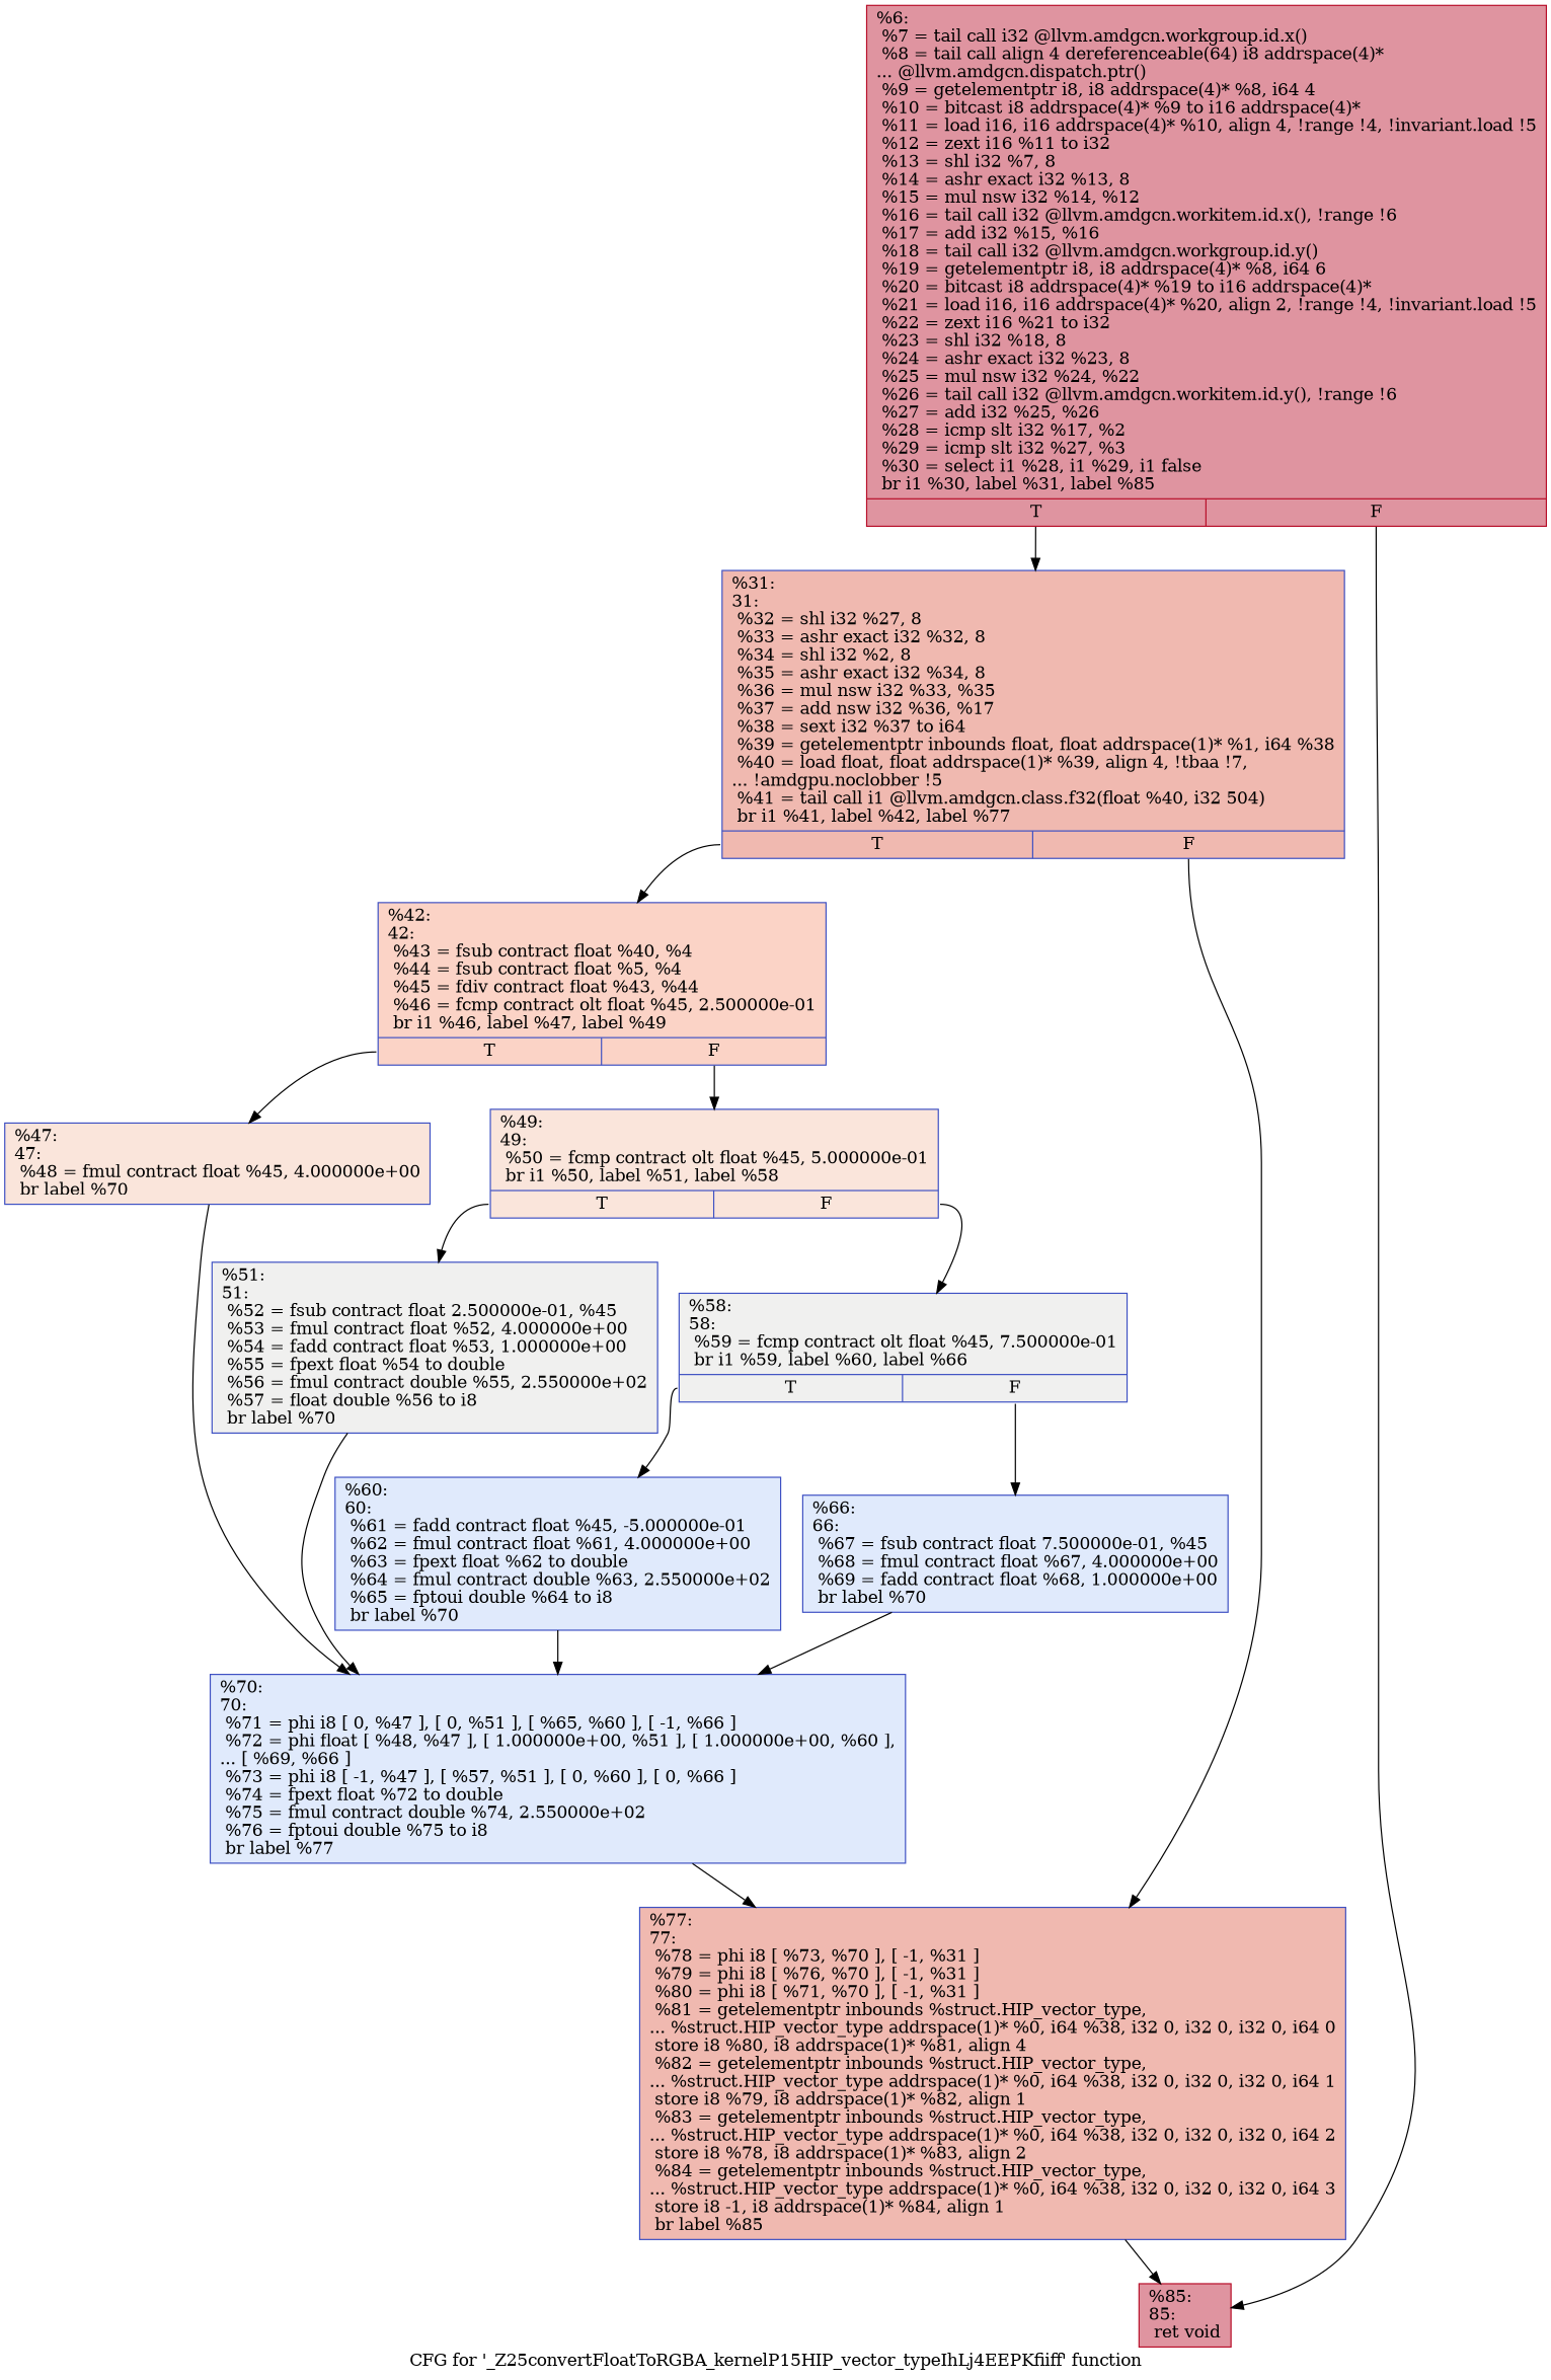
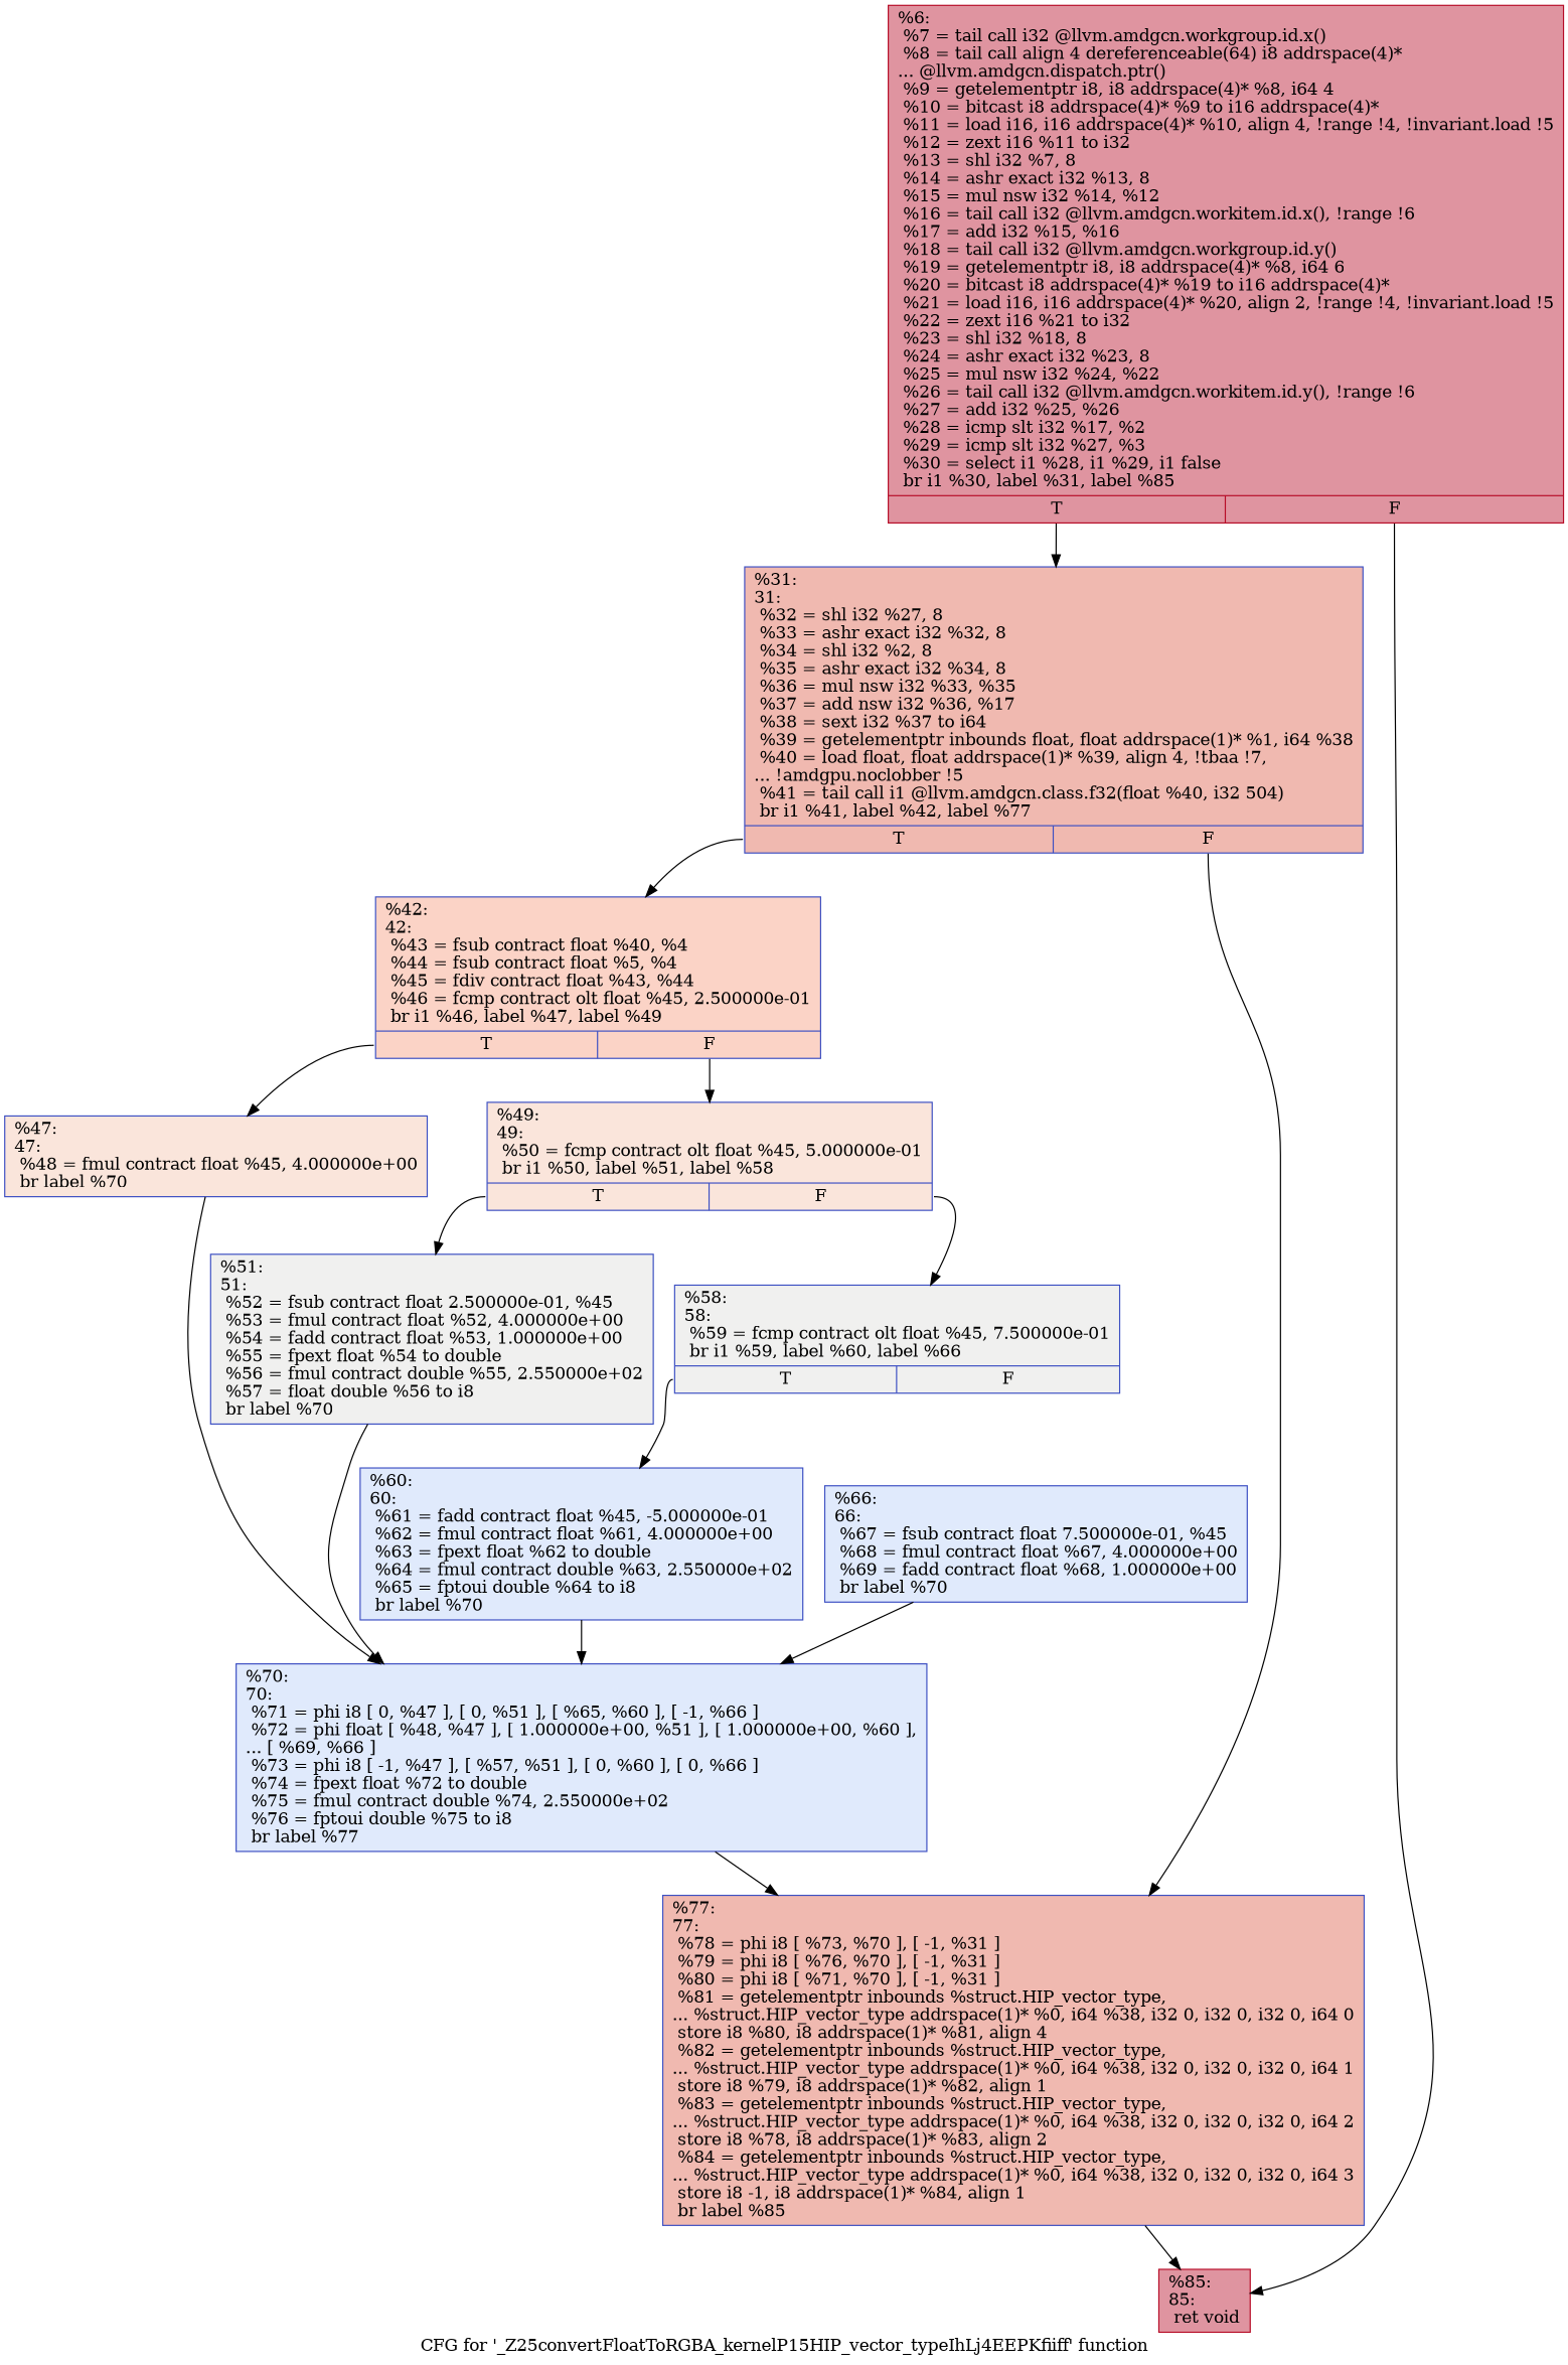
  digraph {
    label="CFG for '_Z25convertFloatToRGBA_kernelP15HIP_vector_typeIhLj4EEPKfiiff' function"
    node [color="#3d50c3ff" fillcolor="#b9d0f970" shape=record style=filled]
    n1 [color="#b70d28ff" fillcolor="#b70d2870" label="{%6:\l  %7 = tail call i32 @llvm.amdgcn.workgroup.id.x()\l  %8 = tail call align 4 dereferenceable(64) i8 addrspace(4)*\l... @llvm.amdgcn.dispatch.ptr()\l  %9 = getelementptr i8, i8 addrspace(4)* %8, i64 4\l  %10 = bitcast i8 addrspace(4)* %9 to i16 addrspace(4)*\l  %11 = load i16, i16 addrspace(4)* %10, align 4, !range !4, !invariant.load !5\l  %12 = zext i16 %11 to i32\l  %13 = shl i32 %7, 8\l  %14 = ashr exact i32 %13, 8\l  %15 = mul nsw i32 %14, %12\l  %16 = tail call i32 @llvm.amdgcn.workitem.id.x(), !range !6\l  %17 = add i32 %15, %16\l  %18 = tail call i32 @llvm.amdgcn.workgroup.id.y()\l  %19 = getelementptr i8, i8 addrspace(4)* %8, i64 6\l  %20 = bitcast i8 addrspace(4)* %19 to i16 addrspace(4)*\l  %21 = load i16, i16 addrspace(4)* %20, align 2, !range !4, !invariant.load !5\l  %22 = zext i16 %21 to i32\l  %23 = shl i32 %18, 8\l  %24 = ashr exact i32 %23, 8\l  %25 = mul nsw i32 %24, %22\l  %26 = tail call i32 @llvm.amdgcn.workitem.id.y(), !range !6\l  %27 = add i32 %25, %26\l  %28 = icmp slt i32 %17, %2\l  %29 = icmp slt i32 %27, %3\l  %30 = select i1 %28, i1 %29, i1 false\l  br i1 %30, label %31, label %85\l|{<s0>T|<s1>F}}"]
    n2 [fillcolor="#de614d70" label="{%31:\l31:                                               \l  %32 = shl i32 %27, 8\l  %33 = ashr exact i32 %32, 8\l  %34 = shl i32 %2, 8\l  %35 = ashr exact i32 %34, 8\l  %36 = mul nsw i32 %33, %35\l  %37 = add nsw i32 %36, %17\l  %38 = sext i32 %37 to i64\l  %39 = getelementptr inbounds float, float addrspace(1)* %1, i64 %38\l  %40 = load float, float addrspace(1)* %39, align 4, !tbaa !7,\l... !amdgpu.noclobber !5\l  %41 = tail call i1 @llvm.amdgcn.class.f32(float %40, i32 504)\l  br i1 %41, label %42, label %77\l|{<s0>T|<s1>F}}"]
    n3 [color="#b70d28ff" fillcolor="#b70d2870" label="{%85:\l85:                                               \l  ret void\l}"]
    n4 [fillcolor="#f59c7d70" label="{%42:\l42:                                               \l  %43 = fsub contract float %40, %4\l  %44 = fsub contract float %5, %4\l  %45 = fdiv contract float %43, %44\l  %46 = fcmp contract olt float %45, 2.500000e-01\l  br i1 %46, label %47, label %49\l|{<s0>T|<s1>F}}"]
    n5 [fillcolor="#de614d70" label="{%77:\l77:                                               \l  %78 = phi i8 [ %73, %70 ], [ -1, %31 ]\l  %79 = phi i8 [ %76, %70 ], [ -1, %31 ]\l  %80 = phi i8 [ %71, %70 ], [ -1, %31 ]\l  %81 = getelementptr inbounds %struct.HIP_vector_type,\l... %struct.HIP_vector_type addrspace(1)* %0, i64 %38, i32 0, i32 0, i32 0, i64 0\l  store i8 %80, i8 addrspace(1)* %81, align 4\l  %82 = getelementptr inbounds %struct.HIP_vector_type,\l... %struct.HIP_vector_type addrspace(1)* %0, i64 %38, i32 0, i32 0, i32 0, i64 1\l  store i8 %79, i8 addrspace(1)* %82, align 1\l  %83 = getelementptr inbounds %struct.HIP_vector_type,\l... %struct.HIP_vector_type addrspace(1)* %0, i64 %38, i32 0, i32 0, i32 0, i64 2\l  store i8 %78, i8 addrspace(1)* %83, align 2\l  %84 = getelementptr inbounds %struct.HIP_vector_type,\l... %struct.HIP_vector_type addrspace(1)* %0, i64 %38, i32 0, i32 0, i32 0, i64 3\l  store i8 -1, i8 addrspace(1)* %84, align 1\l  br label %85\l}"]
    n6 [fillcolor="#f4c5ad70" label="{%47:\l47:                                               \l  %48 = fmul contract float %45, 4.000000e+00\l  br label %70\l}"]
    n7 [fillcolor="#f4c5ad70" label="{%49:\l49:                                               \l  %50 = fcmp contract olt float %45, 5.000000e-01\l  br i1 %50, label %51, label %58\l|{<s0>T|<s1>F}}"]
    n8 [label="{%70:\l70:                                               \l  %71 = phi i8 [ 0, %47 ], [ 0, %51 ], [ %65, %60 ], [ -1, %66 ]\l  %72 = phi float [ %48, %47 ], [ 1.000000e+00, %51 ], [ 1.000000e+00, %60 ],\l... [ %69, %66 ]\l  %73 = phi i8 [ -1, %47 ], [ %57, %51 ], [ 0, %60 ], [ 0, %66 ]\l  %74 = fpext float %72 to double\l  %75 = fmul contract double %74, 2.550000e+02\l  %76 = fptoui double %75 to i8\l  br label %77\l}"]
    n9 [fillcolor="#dedcdb70" label="{%51:\l51:                                               \l  %52 = fsub contract float 2.500000e-01, %45\l  %53 = fmul contract float %52, 4.000000e+00\l  %54 = fadd contract float %53, 1.000000e+00\l  %55 = fpext float %54 to double\l  %56 = fmul contract double %55, 2.550000e+02\l  %57 = float double %56 to i8\l  br label %70\l}"]
    n10 [fillcolor="#dedcdb70" label="{%58:\l58:                                               \l  %59 = fcmp contract olt float %45, 7.500000e-01\l  br i1 %59, label %60, label %66\l|{<s0>T|<s1>F}}"]
    n11 [label="{%60:\l60:                                               \l  %61 = fadd contract float %45, -5.000000e-01\l  %62 = fmul contract float %61, 4.000000e+00\l  %63 = fpext float %62 to double\l  %64 = fmul contract double %63, 2.550000e+02\l  %65 = fptoui double %64 to i8\l  br label %70\l}"]
    n12 [label="{%66:\l66:                                               \l  %67 = fsub contract float 7.500000e-01, %45\l  %68 = fmul contract float %67, 4.000000e+00\l  %69 = fadd contract float %68, 1.000000e+00\l  br label %70\l}"]
    n1 -> n2 [tailport=s0]
    n1 -> n3 [tailport=s1]
    n2 -> n4 [tailport=s0]
    n2 -> n5 [tailport=s1]
    n4 -> n6 [tailport=s0]
    n4 -> n7 [tailport=s1]
    n5 -> n3
    n6 -> n8
    n7 -> n9 [tailport=s0]
    n7 -> n10 [tailport=s1]
    n8 -> n5
    n9 -> n8
    n10 -> n11 [tailport=s0]
-   n10 -> n12 [tailport=s1]
    n11 -> n8
    n12 -> n8
  }
